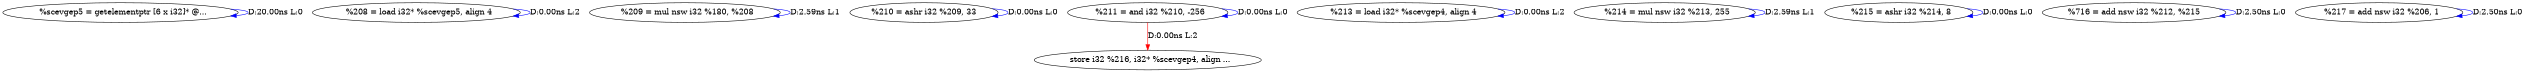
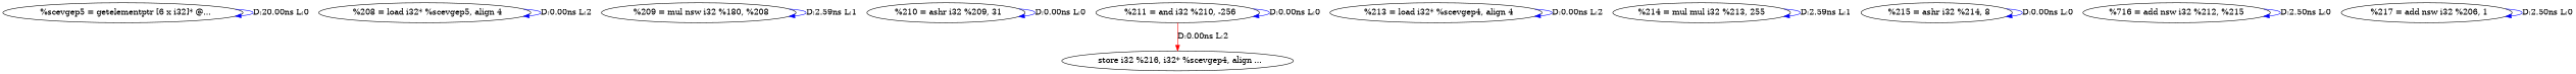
  digraph {
    fontname="DejaVu Serif"
    node [fontname="DejaVu Serif"]
    edge [color=blue fontname="DejaVu Serif"]
    n1 [label="  %scevgep5 = getelementptr [6 x i32]* @..."]
    n2 [label="  %208 = load i32* %scevgep5, align 4"]
    n3 [label="  %209 = mul nsw i32 %180, %208"]
-   n4 [label="%210 = ashr i32 %209, 33"]
+   n4 [label="  %210 = ashr i32 %209, 31"]
    n5 [label="  %211 = and i32 %210, -256"]
    n6 [label="  store i32 %216, i32* %scevgep4, align ..."]
    n7 [label="  %213 = load i32* %scevgep4, align 4"]
-   n8 [label="  %214 = mul nsw i32 %213, 255"]
+   n8 [label="%214 = mul mul i32 %213, 255"]
    n9 [label="  %215 = ashr i32 %214, 8"]
    n10 [label="%716 = add nsw i32 %212, %215"]
    n11 [label="  %217 = add nsw i32 %206, 1"]
    n1 -> n1 [label="D:20.00ns L:0"]
    n2 -> n2 [label="D:0.00ns L:2"]
    n3 -> n3 [label="D:2.59ns L:1"]
    n4 -> n4 [label="D:0.00ns L:0"]
    n5 -> n5 [label="D:0.00ns L:0"]
    n5 -> n6 [color=red label="D:0.00ns L:2"]
    n7 -> n7 [label="D:0.00ns L:2"]
    n8 -> n8 [label="D:2.59ns L:1"]
    n9 -> n9 [label="D:0.00ns L:0"]
    n10 -> n10 [label="D:2.50ns L:0"]
    n11 -> n11 [label="D:2.50ns L:0"]
  }
